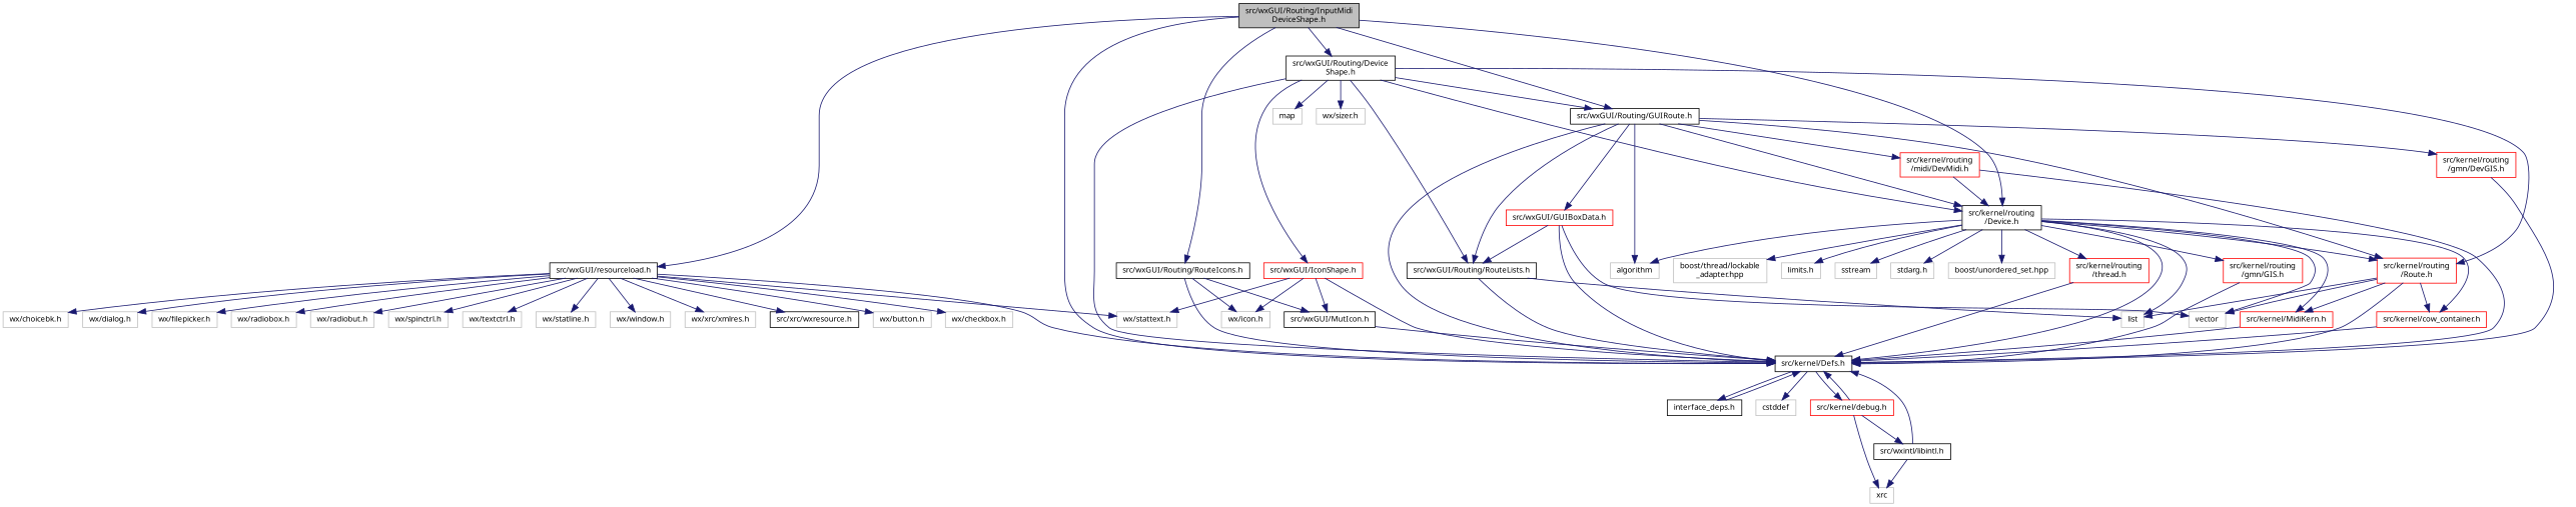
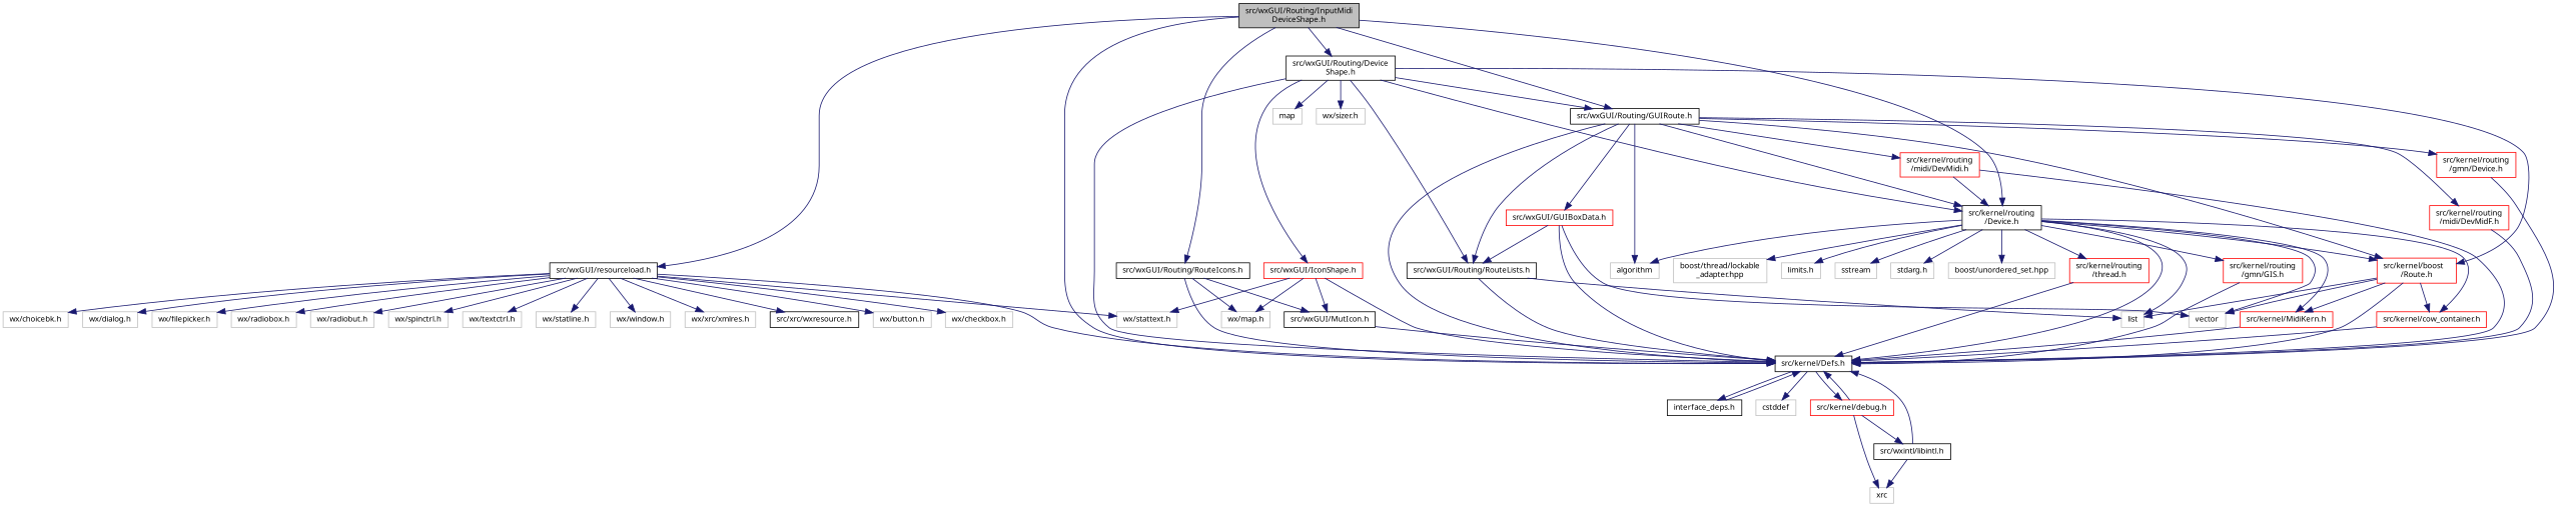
  digraph {
    node [color=grey75 fillcolor=white fontname=Sans fontsize=10 shape=record style=filled]
    edge [color=midnightblue fontname=Sans fontsize=10 labelfontname=Sans labelfontsize=10 style=solid]
    n1 [color=black fillcolor=grey75 fontcolor=black height=0.2 label="src/wxGUI/Routing/InputMidi\lDeviceShape.h" width=0.4]
    n2 [color=black height=0.2 label="src/kernel/Defs.h" width=0.4]
    n3 [color=black height=0.2 label="src/kernel/routing\l/Device.h" width=0.4]
    n4 [color=black height=0.2 label="src/wxGUI/Routing/GUIRoute.h" width=0.4]
    n5 [color=black height=0.2 label="src/wxGUI/Routing/RouteIcons.h" width=0.4]
    n6 [color=black height=0.2 label="src/wxGUI/Routing/Device\lShape.h" width=0.4]
    n7 [color=black height=0.2 label="src/wxGUI/resourceload.h" width=0.4]
    n8 [color=black height=0.2 label="interface_deps.h" width=0.4]
    n9 [height=0.2 label=cstddef width=0.4]
    n10 [color=red height=0.2 label="src/kernel/debug.h" width=0.4]
    n11 [color=red height=0.2 label="src/kernel/cow_container.h" width=0.4]
    n12 [color=red height=0.2 label="src/kernel/routing\l/gmn/GIS.h" width=0.4]
-   n13 [color=red height=0.2 label="src/kernel/routing\l/Route.h" width=0.4]
+   n13 [color=red height=0.2 label="src/kernel/boost\l/Route.h" width=0.4]
    n14 [color=red height=0.2 label="src/kernel/MidiKern.h" width=0.4]
    n15 [height=0.2 label=list width=0.4]
    n16 [height=0.2 label=vector width=0.4]
    n17 [color=red height=0.2 label="src/kernel/routing\l/thread.h" width=0.4]
    n18 [height=0.2 label="boost/thread/lockable\l_adapter.hpp" width=0.4]
    n19 [height=0.2 label="limits.h" width=0.4]
    n20 [height=0.2 label=algorithm width=0.4]
    n21 [height=0.2 label=sstream width=0.4]
    n22 [height=0.2 label="stdarg.h" width=0.4]
    n23 [height=0.2 label="boost/unordered_set.hpp" width=0.4]
    n24 [color=red height=0.2 label="src/kernel/routing\l/midi/DevMidi.h" width=0.4]
-   n26 [color=red height=0.2 label="src/kernel/routing\l/gmn/DevGIS.h" width=0.4]
+   n25 [color=red height=0.2 label="src/kernel/routing\l/midi/DevMidF.h" width=0.4]
+   n26 [color=red height=0.2 label="src/kernel/routing\l/gmn/Device.h" width=0.4]
    n27 [color=red height=0.2 label="src/wxGUI/GUIBoxData.h" width=0.4]
    n28 [color=black height=0.2 label="src/wxGUI/Routing/RouteLists.h" width=0.4]
    n29 [color=black height=0.2 label="src/wxGUI/MutIcon.h" width=0.4]
-   n30 [height=0.2 label="wx/icon.h" width=0.4]
+   n30 [height=0.2 label="wx/map.h" width=0.4]
    n31 [color=red height=0.2 label="src/wxGUI/IconShape.h" width=0.4]
    n32 [height=0.2 label=map width=0.4]
    n33 [height=0.2 label="wx/sizer.h" width=0.4]
    n34 [height=0.2 label="wx/stattext.h" width=0.4]
    n35 [height=0.2 label="wx/button.h" width=0.4]
    n36 [height=0.2 label="wx/checkbox.h" width=0.4]
    n37 [height=0.2 label="wx/choicebk.h" width=0.4]
    n38 [height=0.2 label="wx/dialog.h" width=0.4]
    n39 [height=0.2 label="wx/filepicker.h" width=0.4]
    n40 [height=0.2 label="wx/radiobox.h" width=0.4]
    n41 [height=0.2 label="wx/radiobut.h" width=0.4]
    n42 [height=0.2 label="wx/spinctrl.h" width=0.4]
    n43 [height=0.2 label="wx/textctrl.h" width=0.4]
    n44 [height=0.2 label="wx/statline.h" width=0.4]
    n45 [height=0.2 label="wx/window.h" width=0.4]
    n46 [height=0.2 label="wx/xrc/xmlres.h" width=0.4]
    n47 [color=black height=0.2 label="src/xrc/wxresource.h" width=0.4]
    n48 [color=black height=0.2 label="src/wxintl/libintl.h" width=0.4]
    n49 [height=0.2 label=xrc width=0.4]
    n1 -> n2
    n1 -> n3
    n1 -> n4
    n1 -> n5
    n1 -> n6
    n1 -> n7
    n2 -> n8
    n2 -> n9
    n2 -> n10
    n3 -> n2
    n3 -> n11
    n3 -> n12
    n3 -> n13
    n3 -> n14
    n3 -> n15
    n3 -> n16
    n3 -> n17
    n3 -> n18
    n3 -> n19
    n3 -> n20
    n3 -> n21
    n3 -> n22
    n3 -> n23
    n4 -> n2
    n4 -> n3
    n4 -> n13
    n4 -> n20
    n4 -> n24
+   n4 -> n25
    n4 -> n26
    n4 -> n27
    n4 -> n28
    n5 -> n2
    n5 -> n29
    n5 -> n30
    n6 -> n2
    n6 -> n3
    n6 -> n4
    n6 -> n13
    n6 -> n28
    n6 -> n31
    n6 -> n32
    n6 -> n33
    n7 -> n2
    n7 -> n34
    n7 -> n35
    n7 -> n36
    n7 -> n37
    n7 -> n38
    n7 -> n39
    n7 -> n40
    n7 -> n41
    n7 -> n42
    n7 -> n43
    n7 -> n44
    n7 -> n45
    n7 -> n46
    n7 -> n47
    n8 -> n2
    n10 -> n2
    n10 -> n48
    n10 -> n49
    n11 -> n2
    n12 -> n2
    n13 -> n2
    n13 -> n11
    n13 -> n14
    n13 -> n15
    n13 -> n16
    n14 -> n2
    n17 -> n2
    n24 -> n2
    n24 -> n3
+   n25 -> n2
    n26 -> n2
    n27 -> n2
    n27 -> n16
    n27 -> n28
    n28 -> n2
    n28 -> n15
    n29 -> n2
    n31 -> n2
    n31 -> n29
    n31 -> n30
    n31 -> n34
    n48 -> n2
    n48 -> n49
  }
